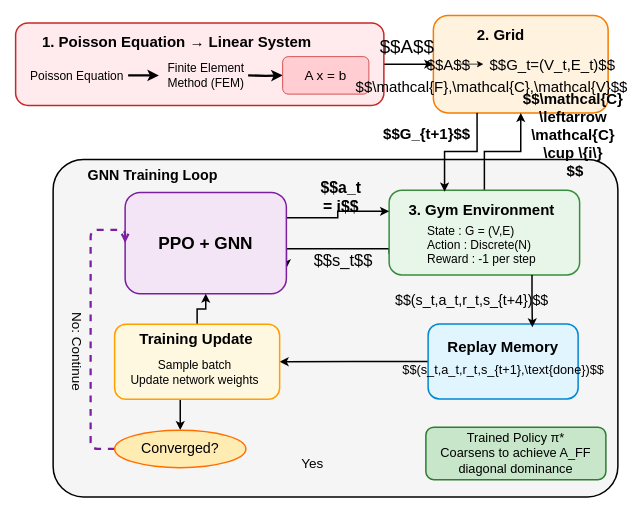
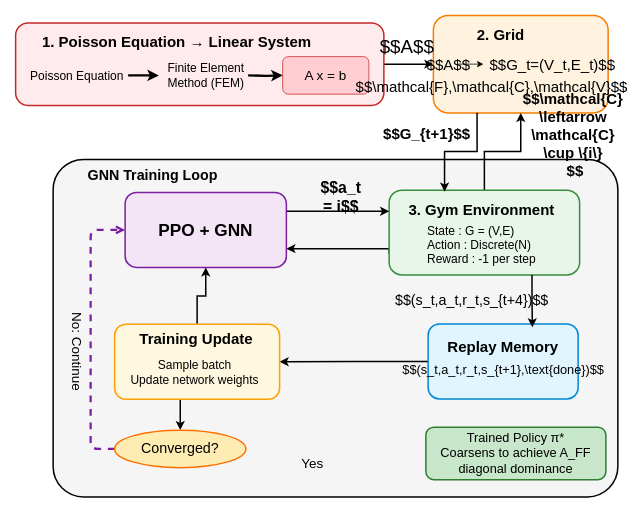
  <mxCell id="0" />
  <mxCell id="1" parent="0" />
  <mxCell id="2" style="edgeStyle=orthogonalEdgeStyle;rounded=0;orthogonalLoop=1;jettySize=auto;html=1;exitX=1;exitY=0.5;exitDx=0;exitDy=0;entryX=0;entryY=0.5;entryDx=0;entryDy=0;strokeWidth=2;" edge="1" parent="1" source="3" target="10"><mxGeometry relative="1" as="geometry" /></mxCell>
  <mxCell id="3" value="" style="rounded=1;whiteSpace=wrap;html=1;fillColor=#ffebee;strokeColor=#c62828;strokeWidth=2;" vertex="1" parent="1"><mxGeometry x="20" y="30" width="491" height="110" as="geometry" /></mxCell>
  <mxCell id="4" value="1. Poisson Equation → Linear System" style="text;html=1;strokeColor=none;fillColor=none;align=center;verticalAlign=middle;whiteSpace=wrap;rounded=0;fontSize=20;fontStyle=1" vertex="1" parent="1"><mxGeometry x="35" y="40" width="400" height="30" as="geometry" /></mxCell>
  <mxCell id="5" value="Poisson Equation" style="text;html=1;strokeColor=none;fillColor=none;align=center;verticalAlign=middle;whiteSpace=wrap;rounded=0;fontSize=16;" vertex="1" parent="1"><mxGeometry x="27" y="70" width="150" height="60" as="geometry" /></mxCell>
  <mxCell id="6" value="" style="edgeStyle=orthogonalEdgeStyle;rounded=0;orthogonalLoop=1;jettySize=auto;html=1;strokeWidth=3;" edge="1" parent="1" target="9"><mxGeometry relative="1" as="geometry"><mxPoint x="330" y="100" as="sourcePoint" /></mxGeometry></mxCell>
  <mxCell id="7" value="Finite Element&lt;br&gt;Method (FEM)" style="text;html=1;strokeColor=none;fillColor=none;align=center;verticalAlign=middle;whiteSpace=wrap;rounded=0;fontSize=16;" vertex="1" parent="1"><mxGeometry x="198.5" y="80" width="150" height="40" as="geometry" /></mxCell>
  <mxCell id="8" style="edgeStyle=orthogonalEdgeStyle;rounded=0;orthogonalLoop=1;jettySize=auto;html=1;strokeWidth=3;endArrow=classic;endFill=1;" edge="1" parent="1"><mxGeometry relative="1" as="geometry"><mxPoint x="170" y="100" as="sourcePoint" /><mxPoint x="211" y="100" as="targetPoint" /></mxGeometry></mxCell>
  <mxCell id="9" value="A x = b" style="rounded=1;whiteSpace=wrap;html=1;fillColor=#ffcdd2;strokeColor=#c62828;fontSize=18;" vertex="1" parent="1"><mxGeometry x="376" y="75" width="115" height="50" as="geometry" /></mxCell>
  <mxCell id="10" value="" style="rounded=1;whiteSpace=wrap;html=1;fillColor=#fff3e0;strokeColor=#f57c00;strokeWidth=2;fontSize=21;" vertex="1" parent="1"><mxGeometry x="577" y="20" width="233" height="130" as="geometry" /></mxCell>
  <mxCell id="11" value="2. Grid" style="text;html=1;strokeColor=none;fillColor=none;align=center;verticalAlign=middle;whiteSpace=wrap;rounded=0;fontSize=20;fontStyle=1" vertex="1" parent="1"><mxGeometry x="592" y="30" width="150" height="30" as="geometry" /></mxCell>
  <mxCell id="12" value="$$A$$" style="text;html=1;strokeColor=none;fillColor=none;align=center;verticalAlign=middle;whiteSpace=wrap;rounded=0;fontSize=25;strokeWidth=2;" vertex="1" parent="1"><mxGeometry x="517" y="51" width="50" height="20" as="geometry" /></mxCell>
  <mxCell id="13" value="" style="rounded=1;whiteSpace=wrap;html=1;fillColor=#f5f5f5;strokeColor=default;strokeWidth=2;arcSize=9;fontColor=#333333;fillStyle=auto;" vertex="1" parent="1"><mxGeometry x="70" y="212" width="753" height="450" as="geometry" /></mxCell>
  <mxCell id="14" value="GNN Training Loop" style="text;html=1;align=center;verticalAlign=middle;whiteSpace=wrap;rounded=0;fontSize=19;fontStyle=1" vertex="1" parent="1"><mxGeometry x="93" y="219" width="220" height="30" as="geometry" /></mxCell>
  <mxCell id="15" style="edgeStyle=orthogonalEdgeStyle;rounded=0;orthogonalLoop=1;jettySize=auto;html=1;exitX=0.5;exitY=0;exitDx=0;exitDy=0;entryX=0.5;entryY=1;entryDx=0;entryDy=0;strokeWidth=2;" edge="1" parent="1" source="17" target="10"><mxGeometry relative="1" as="geometry" /></mxCell>
  <mxCell id="16" style="edgeStyle=orthogonalEdgeStyle;rounded=0;orthogonalLoop=1;jettySize=auto;html=1;exitX=0;exitY=0.75;exitDx=0;exitDy=0;entryX=1;entryY=0.75;entryDx=0;entryDy=0;strokeWidth=2;" edge="1" parent="1" source="17" target="20"><mxGeometry relative="1" as="geometry"><Array as="points"><mxPoint x="518" y="331" /></Array></mxGeometry></mxCell>
  <mxCell id="17" value="" style="rounded=1;whiteSpace=wrap;html=1;fillColor=#e8f5e9;strokeColor=#388e3c;strokeWidth=2;" vertex="1" parent="1"><mxGeometry x="518" y="253" width="254" height="113" as="geometry" /></mxCell>
  <mxCell id="18" value="3. Gym Environment" style="text;html=1;strokeColor=none;fillColor=none;align=center;verticalAlign=middle;whiteSpace=wrap;rounded=0;fontSize=20;fontStyle=1" vertex="1" parent="1"><mxGeometry x="528.5" y="264" width="225" height="30" as="geometry" /></mxCell>
  <mxCell id="19" style="edgeStyle=orthogonalEdgeStyle;rounded=0;orthogonalLoop=1;jettySize=auto;html=1;exitX=1;exitY=0.25;exitDx=0;exitDy=0;entryX=0;entryY=0.25;entryDx=0;entryDy=0;strokeWidth=2;" edge="1" parent="1" source="20" target="17"><mxGeometry relative="1" as="geometry" /></mxCell>
- <mxCell id="20" value="PPO + GNN" style="rounded=1;whiteSpace=wrap;html=1;fillColor=#f3e5f5;strokeColor=#7b1fa2;strokeWidth=2;fontSize=23;fontStyle=1" vertex="1" parent="1"><mxGeometry x="166" y="256" width="215" height="135" as="geometry" /></mxCell>
+ <mxCell id="20" value="PPO + GNN" style="rounded=1;whiteSpace=wrap;html=1;fillColor=#f3e5f5;strokeColor=#7b1fa2;strokeWidth=2;fontSize=23;fontStyle=1" vertex="1" parent="1"><mxGeometry x="166" y="256" width="215" height="100" as="geometry" /></mxCell>
  <mxCell id="21" style="edgeStyle=orthogonalEdgeStyle;rounded=0;orthogonalLoop=1;jettySize=auto;html=1;exitX=0;exitY=0.5;exitDx=0;exitDy=0;entryX=1;entryY=0.5;entryDx=0;entryDy=0;strokeWidth=2;" edge="1" parent="1" source="22" target="26"><mxGeometry relative="1" as="geometry" /></mxCell>
  <mxCell id="22" value="" style="rounded=1;whiteSpace=wrap;html=1;fillColor=#e1f5fe;strokeColor=#0288d1;strokeWidth=2;" vertex="1" parent="1"><mxGeometry x="570" y="431.38" width="200" height="100" as="geometry" /></mxCell>
  <mxCell id="23" value="Replay Memory" style="text;html=1;strokeColor=none;fillColor=none;align=center;verticalAlign=middle;whiteSpace=wrap;rounded=0;fontSize=20;fontStyle=1" vertex="1" parent="1"><mxGeometry x="590" y="451.38" width="160" height="20" as="geometry" /></mxCell>
  <mxCell id="24" style="edgeStyle=orthogonalEdgeStyle;rounded=0;orthogonalLoop=1;jettySize=auto;html=1;exitX=0.5;exitY=1;exitDx=0;exitDy=0;entryX=0.5;entryY=0;entryDx=0;entryDy=0;strokeWidth=2;" edge="1" parent="1" target="37"><mxGeometry relative="1" as="geometry"><Array as="points"><mxPoint x="338" y="494" /><mxPoint x="338" y="519" /><mxPoint x="240" y="519" /></Array><mxPoint x="262" y="494.88" as="sourcePoint" /></mxGeometry></mxCell>
  <mxCell id="25" style="edgeStyle=orthogonalEdgeStyle;rounded=0;orthogonalLoop=1;jettySize=auto;html=1;exitX=0.5;exitY=0;exitDx=0;exitDy=0;strokeWidth=2;" edge="1" parent="1" source="26" target="20"><mxGeometry relative="1" as="geometry" /></mxCell>
  <mxCell id="26" value="" style="rounded=1;whiteSpace=wrap;html=1;fillColor=#fff8e1;strokeColor=#ffa000;strokeWidth=2;" vertex="1" parent="1"><mxGeometry x="152" y="431.88" width="220" height="100" as="geometry" /></mxCell>
  <mxCell id="27" value="Training Update" style="text;html=1;strokeColor=none;fillColor=none;align=center;verticalAlign=middle;whiteSpace=wrap;rounded=0;fontSize=20;fontStyle=1" vertex="1" parent="1"><mxGeometry x="181" y="439.88" width="160" height="20" as="geometry" /></mxCell>
  <mxCell id="28" value="&lt;div&gt;Sample batch&lt;/div&gt;&lt;div&gt;Update network weights&lt;br&gt;&lt;/div&gt;" style="text;html=1;strokeColor=none;fillColor=none;align=center;verticalAlign=middle;whiteSpace=wrap;rounded=0;fontSize=16;" vertex="1" parent="1"><mxGeometry x="164" y="468.88" width="190" height="55" as="geometry" /></mxCell>
  <mxCell id="29" value="Trained Policy π*&lt;br&gt;Coarsens to achieve A_FF diagonal dominance" style="rounded=1;whiteSpace=wrap;html=1;fillColor=#c8e6c9;strokeColor=#2e7d32;strokeWidth=2;fontSize=17;" vertex="1" parent="1"><mxGeometry x="567" y="569" width="240" height="70" as="geometry" /></mxCell>
  <mxCell id="30" value="$$a_t = i$$" style="text;html=1;strokeColor=none;fillColor=none;align=center;verticalAlign=middle;whiteSpace=wrap;rounded=0;fontSize=21;fontStyle=1" vertex="1" parent="1"><mxGeometry x="424" y="251" width="60" height="22" as="geometry" /></mxCell>
  <mxCell id="31" value="$$\mathcal{C} \leftarrow \mathcal{C} \cup \{i\}&lt;br&gt;&amp;nbsp;$$" style="text;html=1;strokeColor=none;fillColor=none;align=center;verticalAlign=middle;whiteSpace=wrap;rounded=0;fontSize=20;fontStyle=1" vertex="1" parent="1"><mxGeometry x="711" y="164" width="105" height="30" as="geometry" /></mxCell>
  <mxCell id="32" value="$$G_{t+1}$$" style="text;html=1;strokeColor=none;fillColor=none;align=center;verticalAlign=middle;whiteSpace=wrap;rounded=0;fontSize=20;fontStyle=1" vertex="1" parent="1"><mxGeometry x="540" y="157" width="56.5" height="40" as="geometry" /></mxCell>
  <mxCell id="33" value="$$(s_t,a_t,r_t,s_{t+4})$$" style="text;html=1;strokeColor=none;fillColor=none;align=center;verticalAlign=middle;whiteSpace=wrap;rounded=0;fontSize=19;strokeWidth=2;" vertex="1" parent="1"><mxGeometry x="575.5" y="391" width="105" height="20" as="geometry" /></mxCell>
  <mxCell id="34" value="No: Continue" style="text;html=1;strokeColor=none;fillColor=none;align=left;verticalAlign=middle;whiteSpace=wrap;rounded=0;fontSize=18;rotation=90;" vertex="1" parent="1"><mxGeometry x="42" y="463.88" width="120" height="20" as="geometry" /></mxCell>
  <mxCell id="35" value="Yes" style="text;html=1;strokeColor=none;fillColor=none;align=center;verticalAlign=middle;whiteSpace=wrap;rounded=0;fontSize=18;" vertex="1" parent="1"><mxGeometry x="401" y="608" width="30" height="20" as="geometry" /></mxCell>
  <mxCell id="36" style="edgeStyle=orthogonalEdgeStyle;rounded=1;orthogonalLoop=1;jettySize=auto;html=1;exitX=0;exitY=0.5;exitDx=0;exitDy=0;entryX=0;entryY=0.5;entryDx=0;entryDy=0;curved=0;strokeColor=#7B1FA2;strokeWidth=3;dashed=1;endArrow=open;" edge="1" parent="1" source="37" target="20"><mxGeometry relative="1" as="geometry"><Array as="points"><mxPoint x="120" y="598" /><mxPoint x="120" y="306" /></Array></mxGeometry></mxCell>
  <mxCell id="37" value="Converged?" style="ellipse;whiteSpace=wrap;html=1;fillColor=#ffecb3;strokeColor=#ff6f00;strokeWidth=2;fontSize=19;" vertex="1" parent="1"><mxGeometry x="152" y="573" width="175" height="50" as="geometry" /></mxCell>
  <mxCell id="38" value="&lt;div&gt;State : G = (V,E)&lt;/div&gt;&lt;div&gt;Action : Discrete(N)&lt;/div&gt;&lt;div&gt;Reward : -1 per step&lt;br&gt;&lt;/div&gt;" style="text;html=1;strokeColor=none;fillColor=none;align=left;verticalAlign=middle;whiteSpace=wrap;rounded=0;fontSize=16;" vertex="1" parent="1"><mxGeometry x="567" y="294" width="180" height="63" as="geometry" /></mxCell>
  <mxCell id="39" style="edgeStyle=orthogonalEdgeStyle;rounded=0;orthogonalLoop=1;jettySize=auto;html=1;exitX=1;exitY=0.5;exitDx=0;exitDy=0;entryX=0;entryY=0.5;entryDx=0;entryDy=0;fontSize=20;" edge="1" parent="1" source="40" target="41"><mxGeometry relative="1" as="geometry" /></mxCell>
  <mxCell id="40" value="$$A$$" style="text;html=1;align=center;verticalAlign=middle;whiteSpace=wrap;rounded=0;fontSize=20;" vertex="1" parent="1"><mxGeometry x="585" y="70" width="25" height="30" as="geometry" /></mxCell>
  <mxCell id="41" value="$$G_t=(V_t,E_t)$$" style="text;html=1;align=center;verticalAlign=middle;whiteSpace=wrap;rounded=0;fontSize=20;" vertex="1" parent="1"><mxGeometry x="643.75" y="70" width="183.5" height="30" as="geometry" /></mxCell>
  <mxCell id="42" value="$$\mathcal{F},\mathcal{C},\mathcal{V}$$" style="text;html=1;align=center;verticalAlign=middle;whiteSpace=wrap;rounded=0;fontSize=20;" vertex="1" parent="1"><mxGeometry x="625" y="100" width="60" height="30" as="geometry" /></mxCell>
  <mxCell id="43" value="$$(s_t,a_t,r_t,s_{t+1},\text{done})$$" style="text;html=1;strokeColor=none;fillColor=none;align=center;verticalAlign=middle;whiteSpace=wrap;rounded=0;fontSize=17;" vertex="1" parent="1"><mxGeometry x="617.5" y="483.88" width="105" height="20" as="geometry" /></mxCell>
- <mxCell id="44" value="$$s_t$$" style="text;html=1;strokeColor=none;fillColor=none;align=center;verticalAlign=middle;whiteSpace=wrap;rounded=0;fontSize=22;strokeWidth=2;" vertex="1" parent="1"><mxGeometry x="427" y="337" width="60" height="20" as="geometry" /></mxCell>
  <mxCell id="45" style="edgeStyle=orthogonalEdgeStyle;rounded=0;orthogonalLoop=1;jettySize=auto;html=1;exitX=0.25;exitY=1;exitDx=0;exitDy=0;entryX=0.291;entryY=0.018;entryDx=0;entryDy=0;entryPerimeter=0;strokeWidth=2;" edge="1" parent="1" source="10" target="17"><mxGeometry relative="1" as="geometry" /></mxCell>
  <mxCell id="46" style="edgeStyle=orthogonalEdgeStyle;rounded=0;orthogonalLoop=1;jettySize=auto;html=1;exitX=0.75;exitY=1;exitDx=0;exitDy=0;entryX=0.695;entryY=0.046;entryDx=0;entryDy=0;entryPerimeter=0;strokeWidth=2;" edge="1" parent="1" source="17" target="22"><mxGeometry relative="1" as="geometry" /></mxCell>
